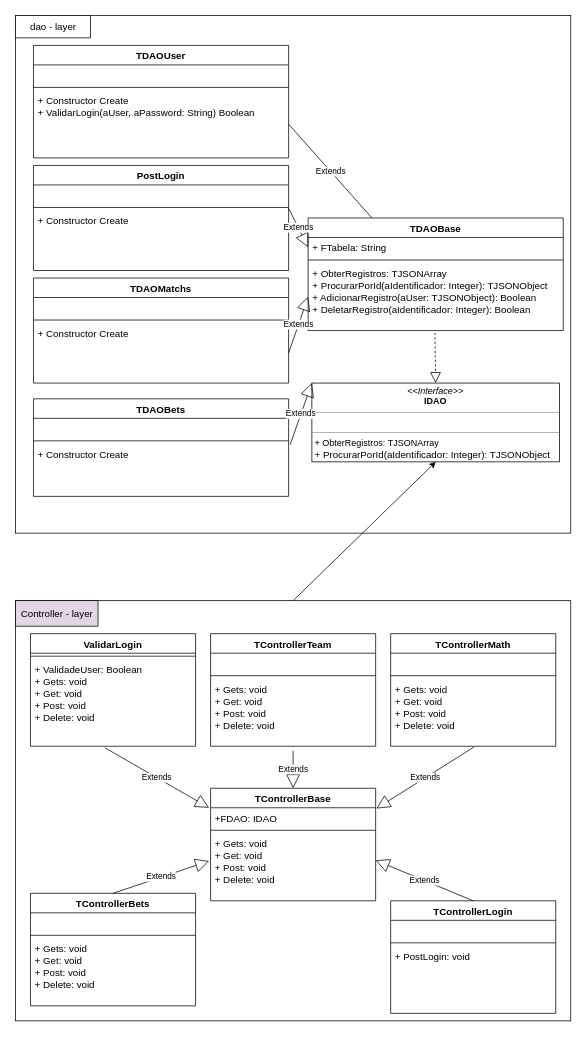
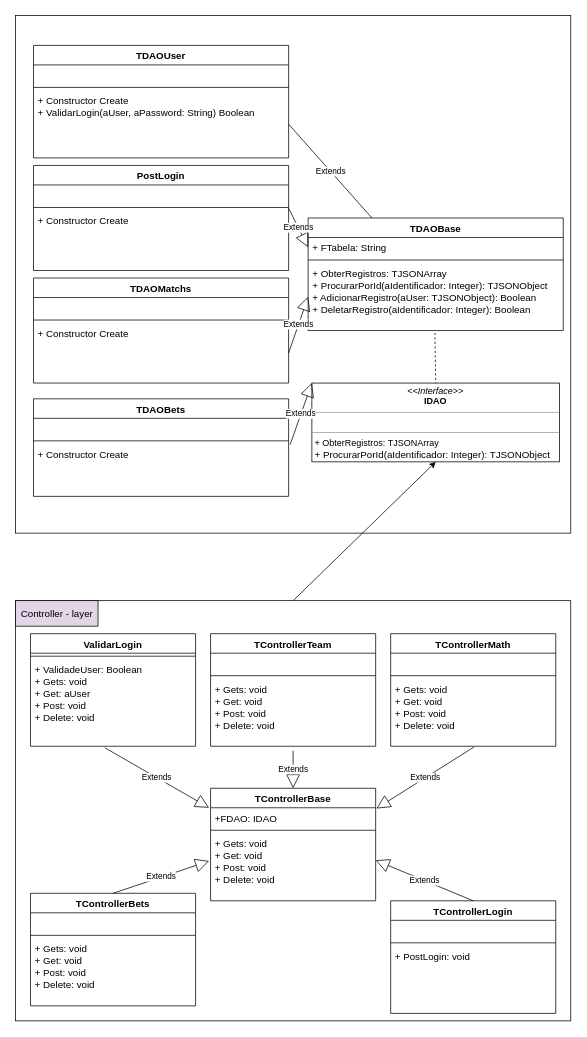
  <mxCell id="0" />
  <mxCell id="1" parent="0" />
  <mxCell id="2" value="" style="rounded=0;whiteSpace=wrap;html=1;fontSize=13;" parent="1" vertex="1"><mxGeometry x="20" y="20" width="740" height="690" as="geometry" /></mxCell>
- <mxCell id="3" value="dao - layer" style="html=1;fontSize=13;" parent="1" vertex="1"><mxGeometry x="20" y="20" width="100" height="30" as="geometry" /></mxCell>
  <mxCell id="4" value="TDAOUser" style="swimlane;fontStyle=1;align=center;verticalAlign=top;childLayout=stackLayout;horizontal=1;startSize=26;horizontalStack=0;resizeParent=1;resizeParentMax=0;resizeLast=0;collapsible=1;marginBottom=0;fontSize=13;" parent="1" vertex="1"><mxGeometry x="44" y="60" width="340" height="150" as="geometry" /></mxCell>
  <mxCell id="5" value="   " style="text;strokeColor=none;fillColor=none;align=left;verticalAlign=top;spacingLeft=4;spacingRight=4;overflow=hidden;rotatable=0;points=[[0,0.5],[1,0.5]];portConstraint=eastwest;fontSize=13;" parent="4" vertex="1"><mxGeometry y="26" width="340" height="26" as="geometry" /></mxCell>
  <mxCell id="6" value="" style="line;strokeWidth=1;fillColor=none;align=left;verticalAlign=middle;spacingTop=-1;spacingLeft=3;spacingRight=3;rotatable=0;labelPosition=right;points=[];portConstraint=eastwest;strokeColor=inherit;fontSize=13;" parent="4" vertex="1"><mxGeometry y="52" width="340" height="8" as="geometry" /></mxCell>
  <mxCell id="7" value="+ Constructor Create&#10;+ ValidarLogin(aUser, aPassword: String) Boolean" style="text;strokeColor=none;fillColor=none;align=left;verticalAlign=top;spacingLeft=4;spacingRight=4;overflow=hidden;rotatable=0;points=[[0,0.5],[1,0.5]];portConstraint=eastwest;fontSize=13;" parent="4" vertex="1"><mxGeometry y="60" width="340" height="90" as="geometry" /></mxCell>
  <mxCell id="8" value="PostLogin" style="swimlane;fontStyle=1;align=center;verticalAlign=top;childLayout=stackLayout;horizontal=1;startSize=26;horizontalStack=0;resizeParent=1;resizeParentMax=0;resizeLast=0;collapsible=1;marginBottom=0;fontSize=13;" parent="1" vertex="1"><mxGeometry x="44" y="220" width="340" height="140" as="geometry" /></mxCell>
  <mxCell id="9" value="   " style="text;strokeColor=none;fillColor=none;align=left;verticalAlign=top;spacingLeft=4;spacingRight=4;overflow=hidden;rotatable=0;points=[[0,0.5],[1,0.5]];portConstraint=eastwest;fontSize=13;" parent="8" vertex="1"><mxGeometry y="26" width="340" height="26" as="geometry" /></mxCell>
  <mxCell id="10" value="" style="line;strokeWidth=1;fillColor=none;align=left;verticalAlign=middle;spacingTop=-1;spacingLeft=3;spacingRight=3;rotatable=0;labelPosition=right;points=[];portConstraint=eastwest;strokeColor=inherit;fontSize=13;" parent="8" vertex="1"><mxGeometry y="52" width="340" height="8" as="geometry" /></mxCell>
  <mxCell id="11" value="+ Constructor Create" style="text;strokeColor=none;fillColor=none;align=left;verticalAlign=top;spacingLeft=4;spacingRight=4;overflow=hidden;rotatable=0;points=[[0,0.5],[1,0.5]];portConstraint=eastwest;fontSize=13;" parent="8" vertex="1"><mxGeometry y="60" width="340" height="80" as="geometry" /></mxCell>
  <mxCell id="12" value="TDAOMatchs" style="swimlane;fontStyle=1;align=center;verticalAlign=top;childLayout=stackLayout;horizontal=1;startSize=26;horizontalStack=0;resizeParent=1;resizeParentMax=0;resizeLast=0;collapsible=1;marginBottom=0;fontSize=13;" parent="1" vertex="1"><mxGeometry x="44" y="370" width="340" height="140" as="geometry" /></mxCell>
  <mxCell id="13" value="   " style="text;strokeColor=none;fillColor=none;align=left;verticalAlign=top;spacingLeft=4;spacingRight=4;overflow=hidden;rotatable=0;points=[[0,0.5],[1,0.5]];portConstraint=eastwest;fontSize=13;" parent="12" vertex="1"><mxGeometry y="26" width="340" height="26" as="geometry" /></mxCell>
  <mxCell id="14" value="" style="line;strokeWidth=1;fillColor=none;align=left;verticalAlign=middle;spacingTop=-1;spacingLeft=3;spacingRight=3;rotatable=0;labelPosition=right;points=[];portConstraint=eastwest;strokeColor=inherit;fontSize=13;" parent="12" vertex="1"><mxGeometry y="52" width="340" height="8" as="geometry" /></mxCell>
  <mxCell id="15" value="+ Constructor Create" style="text;strokeColor=none;fillColor=none;align=left;verticalAlign=top;spacingLeft=4;spacingRight=4;overflow=hidden;rotatable=0;points=[[0,0.5],[1,0.5]];portConstraint=eastwest;fontSize=13;" parent="12" vertex="1"><mxGeometry y="60" width="340" height="80" as="geometry" /></mxCell>
  <mxCell id="16" value="TDAOBets" style="swimlane;fontStyle=1;align=center;verticalAlign=top;childLayout=stackLayout;horizontal=1;startSize=26;horizontalStack=0;resizeParent=1;resizeParentMax=0;resizeLast=0;collapsible=1;marginBottom=0;fontSize=13;" parent="1" vertex="1"><mxGeometry x="44" y="531" width="340" height="130" as="geometry" /></mxCell>
  <mxCell id="17" value="   " style="text;strokeColor=none;fillColor=none;align=left;verticalAlign=top;spacingLeft=4;spacingRight=4;overflow=hidden;rotatable=0;points=[[0,0.5],[1,0.5]];portConstraint=eastwest;fontSize=13;" parent="16" vertex="1"><mxGeometry y="26" width="340" height="26" as="geometry" /></mxCell>
  <mxCell id="18" value="" style="line;strokeWidth=1;fillColor=none;align=left;verticalAlign=middle;spacingTop=-1;spacingLeft=3;spacingRight=3;rotatable=0;labelPosition=right;points=[];portConstraint=eastwest;strokeColor=inherit;fontSize=13;" parent="16" vertex="1"><mxGeometry y="52" width="340" height="8" as="geometry" /></mxCell>
  <mxCell id="19" value="+ Constructor Create" style="text;strokeColor=none;fillColor=none;align=left;verticalAlign=top;spacingLeft=4;spacingRight=4;overflow=hidden;rotatable=0;points=[[0,0.5],[1,0.5]];portConstraint=eastwest;fontSize=13;" parent="16" vertex="1"><mxGeometry y="60" width="340" height="70" as="geometry" /></mxCell>
  <mxCell id="20" value="" style="html=1;fontSize=13;" parent="1" vertex="1"><mxGeometry x="20" y="800" width="740" height="560" as="geometry" /></mxCell>
  <mxCell id="21" value="ValidarLogin" style="swimlane;fontStyle=1;align=center;verticalAlign=top;childLayout=stackLayout;horizontal=1;startSize=26;horizontalStack=0;resizeParent=1;resizeParentMax=0;resizeLast=0;collapsible=1;marginBottom=0;fontSize=13;" parent="1" vertex="1"><mxGeometry x="40" y="844" width="220" height="150" as="geometry" /></mxCell>
  <mxCell id="22" value="" style="line;strokeWidth=1;fillColor=none;align=left;verticalAlign=middle;spacingTop=-1;spacingLeft=3;spacingRight=3;rotatable=0;labelPosition=right;points=[];portConstraint=eastwest;strokeColor=inherit;fontSize=13;" parent="21" vertex="1"><mxGeometry y="26" width="220" height="8" as="geometry" /></mxCell>
- <mxCell id="23" value="+ ValidadeUser: Boolean&#10;+ Gets: void&#10;+ Get: void&#10;+ Post: void&#10;+ Delete: void" style="text;strokeColor=none;fillColor=none;align=left;verticalAlign=top;spacingLeft=4;spacingRight=4;overflow=hidden;rotatable=0;points=[[0,0.5],[1,0.5]];portConstraint=eastwest;fontSize=13;" parent="21" vertex="1"><mxGeometry y="34" width="220" height="90" as="geometry" /></mxCell>
+ <mxCell id="23" value="+ ValidadeUser: Boolean&#10;+ Gets: void&#10;+ Get: aUser&#10;+ Post: void&#10;+ Delete: void" style="text;strokeColor=none;fillColor=none;align=left;verticalAlign=top;spacingLeft=4;spacingRight=4;overflow=hidden;rotatable=0;points=[[0,0.5],[1,0.5]];portConstraint=eastwest;fontSize=13;" parent="21" vertex="1"><mxGeometry y="34" width="220" height="90" as="geometry" /></mxCell>
  <mxCell id="24" value=" " style="text;strokeColor=none;fillColor=none;align=left;verticalAlign=top;spacingLeft=4;spacingRight=4;overflow=hidden;rotatable=0;points=[[0,0.5],[1,0.5]];portConstraint=eastwest;fontSize=13;" parent="21" vertex="1"><mxGeometry y="124" width="220" height="26" as="geometry" /></mxCell>
  <mxCell id="25" value="Controller - layer" style="html=1;fontSize=13;fillColor=#e1d5e7;" parent="1" vertex="1"><mxGeometry x="20" y="800" width="110" height="34" as="geometry" /></mxCell>
  <mxCell id="26" value="TControllerTeam" style="swimlane;fontStyle=1;align=center;verticalAlign=top;childLayout=stackLayout;horizontal=1;startSize=26;horizontalStack=0;resizeParent=1;resizeParentMax=0;resizeLast=0;collapsible=1;marginBottom=0;fontSize=13;" parent="1" vertex="1"><mxGeometry x="280" y="844" width="220" height="150" as="geometry" /></mxCell>
  <mxCell id="27" value=" " style="text;strokeColor=none;fillColor=none;align=left;verticalAlign=top;spacingLeft=4;spacingRight=4;overflow=hidden;rotatable=0;points=[[0,0.5],[1,0.5]];portConstraint=eastwest;fontSize=13;" parent="26" vertex="1"><mxGeometry y="26" width="220" height="26" as="geometry" /></mxCell>
  <mxCell id="28" value="" style="line;strokeWidth=1;fillColor=none;align=left;verticalAlign=middle;spacingTop=-1;spacingLeft=3;spacingRight=3;rotatable=0;labelPosition=right;points=[];portConstraint=eastwest;strokeColor=inherit;fontSize=13;" parent="26" vertex="1"><mxGeometry y="52" width="220" height="8" as="geometry" /></mxCell>
  <mxCell id="29" value="+ Gets: void&#10;+ Get: void&#10;+ Post: void&#10;+ Delete: void" style="text;strokeColor=none;fillColor=none;align=left;verticalAlign=top;spacingLeft=4;spacingRight=4;overflow=hidden;rotatable=0;points=[[0,0.5],[1,0.5]];portConstraint=eastwest;fontSize=13;" parent="26" vertex="1"><mxGeometry y="60" width="220" height="90" as="geometry" /></mxCell>
  <mxCell id="30" value="TControllerMath" style="swimlane;fontStyle=1;align=center;verticalAlign=top;childLayout=stackLayout;horizontal=1;startSize=26;horizontalStack=0;resizeParent=1;resizeParentMax=0;resizeLast=0;collapsible=1;marginBottom=0;fontSize=13;" parent="1" vertex="1"><mxGeometry x="520" y="844" width="220" height="150" as="geometry" /></mxCell>
  <mxCell id="31" value=" " style="text;strokeColor=none;fillColor=none;align=left;verticalAlign=top;spacingLeft=4;spacingRight=4;overflow=hidden;rotatable=0;points=[[0,0.5],[1,0.5]];portConstraint=eastwest;fontSize=13;" parent="30" vertex="1"><mxGeometry y="26" width="220" height="26" as="geometry" /></mxCell>
  <mxCell id="32" value="" style="line;strokeWidth=1;fillColor=none;align=left;verticalAlign=middle;spacingTop=-1;spacingLeft=3;spacingRight=3;rotatable=0;labelPosition=right;points=[];portConstraint=eastwest;strokeColor=inherit;fontSize=13;" parent="30" vertex="1"><mxGeometry y="52" width="220" height="8" as="geometry" /></mxCell>
  <mxCell id="33" value="+ Gets: void&#10;+ Get: void&#10;+ Post: void&#10;+ Delete: void" style="text;strokeColor=none;fillColor=none;align=left;verticalAlign=top;spacingLeft=4;spacingRight=4;overflow=hidden;rotatable=0;points=[[0,0.5],[1,0.5]];portConstraint=eastwest;fontSize=13;" parent="30" vertex="1"><mxGeometry y="60" width="220" height="90" as="geometry" /></mxCell>
  <mxCell id="34" value="TControllerBets" style="swimlane;fontStyle=1;align=center;verticalAlign=top;childLayout=stackLayout;horizontal=1;startSize=26;horizontalStack=0;resizeParent=1;resizeParentMax=0;resizeLast=0;collapsible=1;marginBottom=0;fontSize=13;" parent="1" vertex="1"><mxGeometry x="40" y="1190" width="220" height="150" as="geometry" /></mxCell>
  <mxCell id="35" value=" " style="text;strokeColor=none;fillColor=none;align=left;verticalAlign=top;spacingLeft=4;spacingRight=4;overflow=hidden;rotatable=0;points=[[0,0.5],[1,0.5]];portConstraint=eastwest;fontSize=13;" parent="34" vertex="1"><mxGeometry y="26" width="220" height="26" as="geometry" /></mxCell>
  <mxCell id="36" value="" style="line;strokeWidth=1;fillColor=none;align=left;verticalAlign=middle;spacingTop=-1;spacingLeft=3;spacingRight=3;rotatable=0;labelPosition=right;points=[];portConstraint=eastwest;strokeColor=inherit;fontSize=13;" parent="34" vertex="1"><mxGeometry y="52" width="220" height="8" as="geometry" /></mxCell>
  <mxCell id="37" value="+ Gets: void&#10;+ Get: void&#10;+ Post: void&#10;+ Delete: void" style="text;strokeColor=none;fillColor=none;align=left;verticalAlign=top;spacingLeft=4;spacingRight=4;overflow=hidden;rotatable=0;points=[[0,0.5],[1,0.5]];portConstraint=eastwest;fontSize=13;" parent="34" vertex="1"><mxGeometry y="60" width="220" height="90" as="geometry" /></mxCell>
  <mxCell id="38" value="TControllerLogin" style="swimlane;fontStyle=1;align=center;verticalAlign=top;childLayout=stackLayout;horizontal=1;startSize=26;horizontalStack=0;resizeParent=1;resizeParentMax=0;resizeLast=0;collapsible=1;marginBottom=0;fontSize=13;" parent="1" vertex="1"><mxGeometry x="520" y="1200" width="220" height="150" as="geometry" /></mxCell>
  <mxCell id="39" value=" " style="text;strokeColor=none;fillColor=none;align=left;verticalAlign=top;spacingLeft=4;spacingRight=4;overflow=hidden;rotatable=0;points=[[0,0.5],[1,0.5]];portConstraint=eastwest;fontSize=13;" parent="38" vertex="1"><mxGeometry y="26" width="220" height="26" as="geometry" /></mxCell>
  <mxCell id="40" value="" style="line;strokeWidth=1;fillColor=none;align=left;verticalAlign=middle;spacingTop=-1;spacingLeft=3;spacingRight=3;rotatable=0;labelPosition=right;points=[];portConstraint=eastwest;strokeColor=inherit;fontSize=13;" parent="38" vertex="1"><mxGeometry y="52" width="220" height="8" as="geometry" /></mxCell>
  <mxCell id="41" value="+ PostLogin: void" style="text;strokeColor=none;fillColor=none;align=left;verticalAlign=top;spacingLeft=4;spacingRight=4;overflow=hidden;rotatable=0;points=[[0,0.5],[1,0.5]];portConstraint=eastwest;fontSize=13;" parent="38" vertex="1"><mxGeometry y="60" width="220" height="90" as="geometry" /></mxCell>
  <mxCell id="42" value="&lt;p style=&quot;margin:0px;margin-top:4px;text-align:center;&quot;&gt;&lt;i&gt;&amp;lt;&amp;lt;Interface&amp;gt;&amp;gt;&lt;/i&gt;&lt;br&gt;&lt;b&gt;IDAO&lt;/b&gt;&lt;/p&gt;&lt;hr size=&quot;1&quot;&gt;&lt;p style=&quot;margin:0px;margin-left:4px;&quot;&gt;&amp;nbsp;&lt;/p&gt;&lt;hr size=&quot;1&quot;&gt;&lt;p style=&quot;margin:0px;margin-left:4px;&quot;&gt;+ ObterRegistros: TJSONArray&lt;br style=&quot;border-color: var(--border-color); padding: 0px; margin: 0px; font-size: 13px;&quot;&gt;&lt;span style=&quot;font-size: 13px;&quot;&gt;+ ProcurarPorId(aIdentificador: Integer): TJSONObject&lt;/span&gt;&lt;br style=&quot;border-color: var(--border-color); padding: 0px; margin: 0px; font-size: 13px;&quot;&gt;&lt;span style=&quot;font-size: 13px;&quot;&gt;+ AdicionarRegistro(aRegistro: TJSONObject): Boolean&lt;/span&gt;&lt;br style=&quot;border-color: var(--border-color); padding: 0px; margin: 0px; font-size: 13px;&quot;&gt;&lt;span style=&quot;font-size: 13px;&quot;&gt;+ DeletarRegistro(aIdentificador: Integer): Boolean&lt;/span&gt;&lt;br&gt;&lt;/p&gt;" style="verticalAlign=top;align=left;overflow=fill;fontSize=12;fontFamily=Helvetica;html=1;" parent="1" vertex="1"><mxGeometry x="415" y="510" width="330" height="105" as="geometry" /></mxCell>
  <mxCell id="43" value="TDAOBase" style="swimlane;fontStyle=1;align=center;verticalAlign=top;childLayout=stackLayout;horizontal=1;startSize=26;horizontalStack=0;resizeParent=1;resizeParentMax=0;resizeLast=0;collapsible=1;marginBottom=0;fontSize=13;" parent="1" vertex="1"><mxGeometry x="410" y="290" width="340" height="150" as="geometry" /></mxCell>
  <mxCell id="44" value="+ FTabela: String" style="text;strokeColor=none;fillColor=none;align=left;verticalAlign=top;spacingLeft=4;spacingRight=4;overflow=hidden;rotatable=0;points=[[0,0.5],[1,0.5]];portConstraint=eastwest;fontSize=13;" parent="43" vertex="1"><mxGeometry y="26" width="340" height="26" as="geometry" /></mxCell>
  <mxCell id="45" value="" style="line;strokeWidth=1;fillColor=none;align=left;verticalAlign=middle;spacingTop=-1;spacingLeft=3;spacingRight=3;rotatable=0;labelPosition=right;points=[];portConstraint=eastwest;strokeColor=inherit;fontSize=13;" parent="43" vertex="1"><mxGeometry y="52" width="340" height="8" as="geometry" /></mxCell>
  <mxCell id="46" value="+ ObterRegistros: TJSONArray&#10;+ ProcurarPorId(aIdentificador: Integer): TJSONObject&#10;+ AdicionarRegistro(aUser: TJSONObject): Boolean&#10;+ DeletarRegistro(aIdentificador: Integer): Boolean" style="text;strokeColor=none;fillColor=none;align=left;verticalAlign=top;spacingLeft=4;spacingRight=4;overflow=hidden;rotatable=0;points=[[0,0.5],[1,0.5]];portConstraint=eastwest;fontSize=13;" parent="43" vertex="1"><mxGeometry y="60" width="340" height="90" as="geometry" /></mxCell>
- <mxCell id="47" value="" style="endArrow=block;dashed=1;endFill=0;endSize=12;html=1;rounded=0;fontSize=13;exitX=0.497;exitY=1.033;exitDx=0;exitDy=0;entryX=0.5;entryY=0;entryDx=0;entryDy=0;exitPerimeter=0;" parent="1" source="46" target="42" edge="1"><mxGeometry width="160" relative="1" as="geometry"><mxPoint x="394" y="541" as="sourcePoint" /><mxPoint x="419" y="450" as="targetPoint" /><Array as="points" /></mxGeometry></mxCell>
+ <mxCell id="47" value="" style="endArrow=none;dashed=1;endFill=0;endSize=12;html=1;rounded=0;fontSize=13;exitX=0.497;exitY=1.033;exitDx=0;exitDy=0;entryX=0.5;entryY=0;entryDx=0;entryDy=0;exitPerimeter=0;" parent="1" source="46" target="42" edge="1"><mxGeometry width="160" relative="1" as="geometry"><mxPoint x="394" y="541" as="sourcePoint" /><mxPoint x="419" y="450" as="targetPoint" /><Array as="points" /></mxGeometry></mxCell>
  <mxCell id="48" value="" style="endArrow=classic;html=1;rounded=0;exitX=0.5;exitY=0;exitDx=0;exitDy=0;entryX=0.5;entryY=1;entryDx=0;entryDy=0;" parent="1" source="20" target="42" edge="1"><mxGeometry width="50" height="50" relative="1" as="geometry"><mxPoint x="410" y="790" as="sourcePoint" /><mxPoint x="460" y="740" as="targetPoint" /></mxGeometry></mxCell>
  <mxCell id="49" value="Extends" style="endArrow=none;endSize=16;endFill=0;html=1;rounded=0;exitX=1;exitY=0.5;exitDx=0;exitDy=0;entryX=0.25;entryY=0;entryDx=0;entryDy=0;" parent="1" source="7" target="43" edge="1"><mxGeometry width="160" relative="1" as="geometry"><mxPoint x="420" y="190" as="sourcePoint" /><mxPoint x="580" y="190" as="targetPoint" /></mxGeometry></mxCell>
  <mxCell id="50" value="Extends" style="endArrow=block;endSize=16;endFill=0;html=1;rounded=0;exitX=1;exitY=-0.037;exitDx=0;exitDy=0;entryX=0;entryY=0.5;entryDx=0;entryDy=0;exitPerimeter=0;" parent="1" source="11" target="44" edge="1"><mxGeometry width="160" relative="1" as="geometry"><mxPoint x="394" y="175" as="sourcePoint" /><mxPoint x="505" y="300" as="targetPoint" /></mxGeometry></mxCell>
  <mxCell id="51" value="Extends" style="endArrow=block;endSize=16;endFill=0;html=1;rounded=0;exitX=1;exitY=0.5;exitDx=0;exitDy=0;entryX=0;entryY=0.5;entryDx=0;entryDy=0;" parent="1" source="15" target="46" edge="1"><mxGeometry width="160" relative="1" as="geometry"><mxPoint x="404" y="185" as="sourcePoint" /><mxPoint x="515" y="310" as="targetPoint" /></mxGeometry></mxCell>
  <mxCell id="52" value="Extends" style="endArrow=block;endSize=16;endFill=0;html=1;rounded=0;exitX=1.006;exitY=0.014;exitDx=0;exitDy=0;entryX=0;entryY=0;entryDx=0;entryDy=0;exitPerimeter=0;" parent="1" source="19" target="42" edge="1"><mxGeometry width="160" relative="1" as="geometry"><mxPoint x="414" y="195" as="sourcePoint" /><mxPoint x="525" y="320" as="targetPoint" /></mxGeometry></mxCell>
  <mxCell id="53" value="TControllerBase" style="swimlane;fontStyle=1;align=center;verticalAlign=top;childLayout=stackLayout;horizontal=1;startSize=26;horizontalStack=0;resizeParent=1;resizeParentMax=0;resizeLast=0;collapsible=1;marginBottom=0;fontSize=13;" vertex="1" parent="1"><mxGeometry x="280" y="1050" width="220" height="150" as="geometry" /></mxCell>
  <mxCell id="54" value="+FDAO: IDAO" style="text;strokeColor=none;fillColor=none;align=left;verticalAlign=top;spacingLeft=4;spacingRight=4;overflow=hidden;rotatable=0;points=[[0,0.5],[1,0.5]];portConstraint=eastwest;fontSize=13;" vertex="1" parent="53"><mxGeometry y="26" width="220" height="26" as="geometry" /></mxCell>
  <mxCell id="55" value="" style="line;strokeWidth=1;fillColor=none;align=left;verticalAlign=middle;spacingTop=-1;spacingLeft=3;spacingRight=3;rotatable=0;labelPosition=right;points=[];portConstraint=eastwest;strokeColor=inherit;fontSize=13;" vertex="1" parent="53"><mxGeometry y="52" width="220" height="8" as="geometry" /></mxCell>
  <mxCell id="56" value="+ Gets: void&#10;+ Get: void&#10;+ Post: void&#10;+ Delete: void" style="text;strokeColor=none;fillColor=none;align=left;verticalAlign=top;spacingLeft=4;spacingRight=4;overflow=hidden;rotatable=0;points=[[0,0.5],[1,0.5]];portConstraint=eastwest;fontSize=13;" vertex="1" parent="53"><mxGeometry y="60" width="220" height="90" as="geometry" /></mxCell>
  <mxCell id="57" value="Extends" style="endArrow=block;endSize=16;endFill=0;html=1;rounded=0;entryX=-0.009;entryY=0.411;entryDx=0;entryDy=0;exitX=0.5;exitY=0;exitDx=0;exitDy=0;entryPerimeter=0;" edge="1" parent="1" source="34" target="56"><mxGeometry width="160" relative="1" as="geometry"><mxPoint x="110" y="1150" as="sourcePoint" /><mxPoint x="270" y="1150" as="targetPoint" /></mxGeometry></mxCell>
  <mxCell id="58" value="Extends" style="endArrow=block;endSize=16;endFill=0;html=1;rounded=0;exitX=0.45;exitY=1.077;exitDx=0;exitDy=0;exitPerimeter=0;entryX=-0.009;entryY=0;entryDx=0;entryDy=0;entryPerimeter=0;" edge="1" parent="1" source="24" target="54"><mxGeometry width="160" relative="1" as="geometry"><mxPoint x="100" y="1020" as="sourcePoint" /><mxPoint x="260" y="1020" as="targetPoint" /></mxGeometry></mxCell>
  <mxCell id="59" value="Extends" style="endArrow=block;endSize=16;endFill=0;html=1;rounded=0;exitX=0.505;exitY=1.011;exitDx=0;exitDy=0;exitPerimeter=0;entryX=1.005;entryY=0.038;entryDx=0;entryDy=0;entryPerimeter=0;" edge="1" parent="1" source="33" target="54"><mxGeometry width="160" relative="1" as="geometry"><mxPoint x="610" y="1030" as="sourcePoint" /><mxPoint x="770" y="1030" as="targetPoint" /></mxGeometry></mxCell>
  <mxCell id="60" value="Extends" style="endArrow=block;endSize=16;endFill=0;html=1;rounded=0;exitX=0.5;exitY=0;exitDx=0;exitDy=0;entryX=1;entryY=0.4;entryDx=0;entryDy=0;entryPerimeter=0;" edge="1" parent="1" source="38" target="56"><mxGeometry width="160" relative="1" as="geometry"><mxPoint x="641" y="1005" as="sourcePoint" /><mxPoint x="511" y="1067" as="targetPoint" /></mxGeometry></mxCell>
  <mxCell id="61" value="Extends" style="endArrow=block;endSize=16;endFill=0;html=1;rounded=0;entryX=0.5;entryY=0;entryDx=0;entryDy=0;" edge="1" parent="1" target="53"><mxGeometry width="160" relative="1" as="geometry"><mxPoint x="390" y="1000" as="sourcePoint" /><mxPoint x="500" y="1290" as="targetPoint" /></mxGeometry></mxCell>
